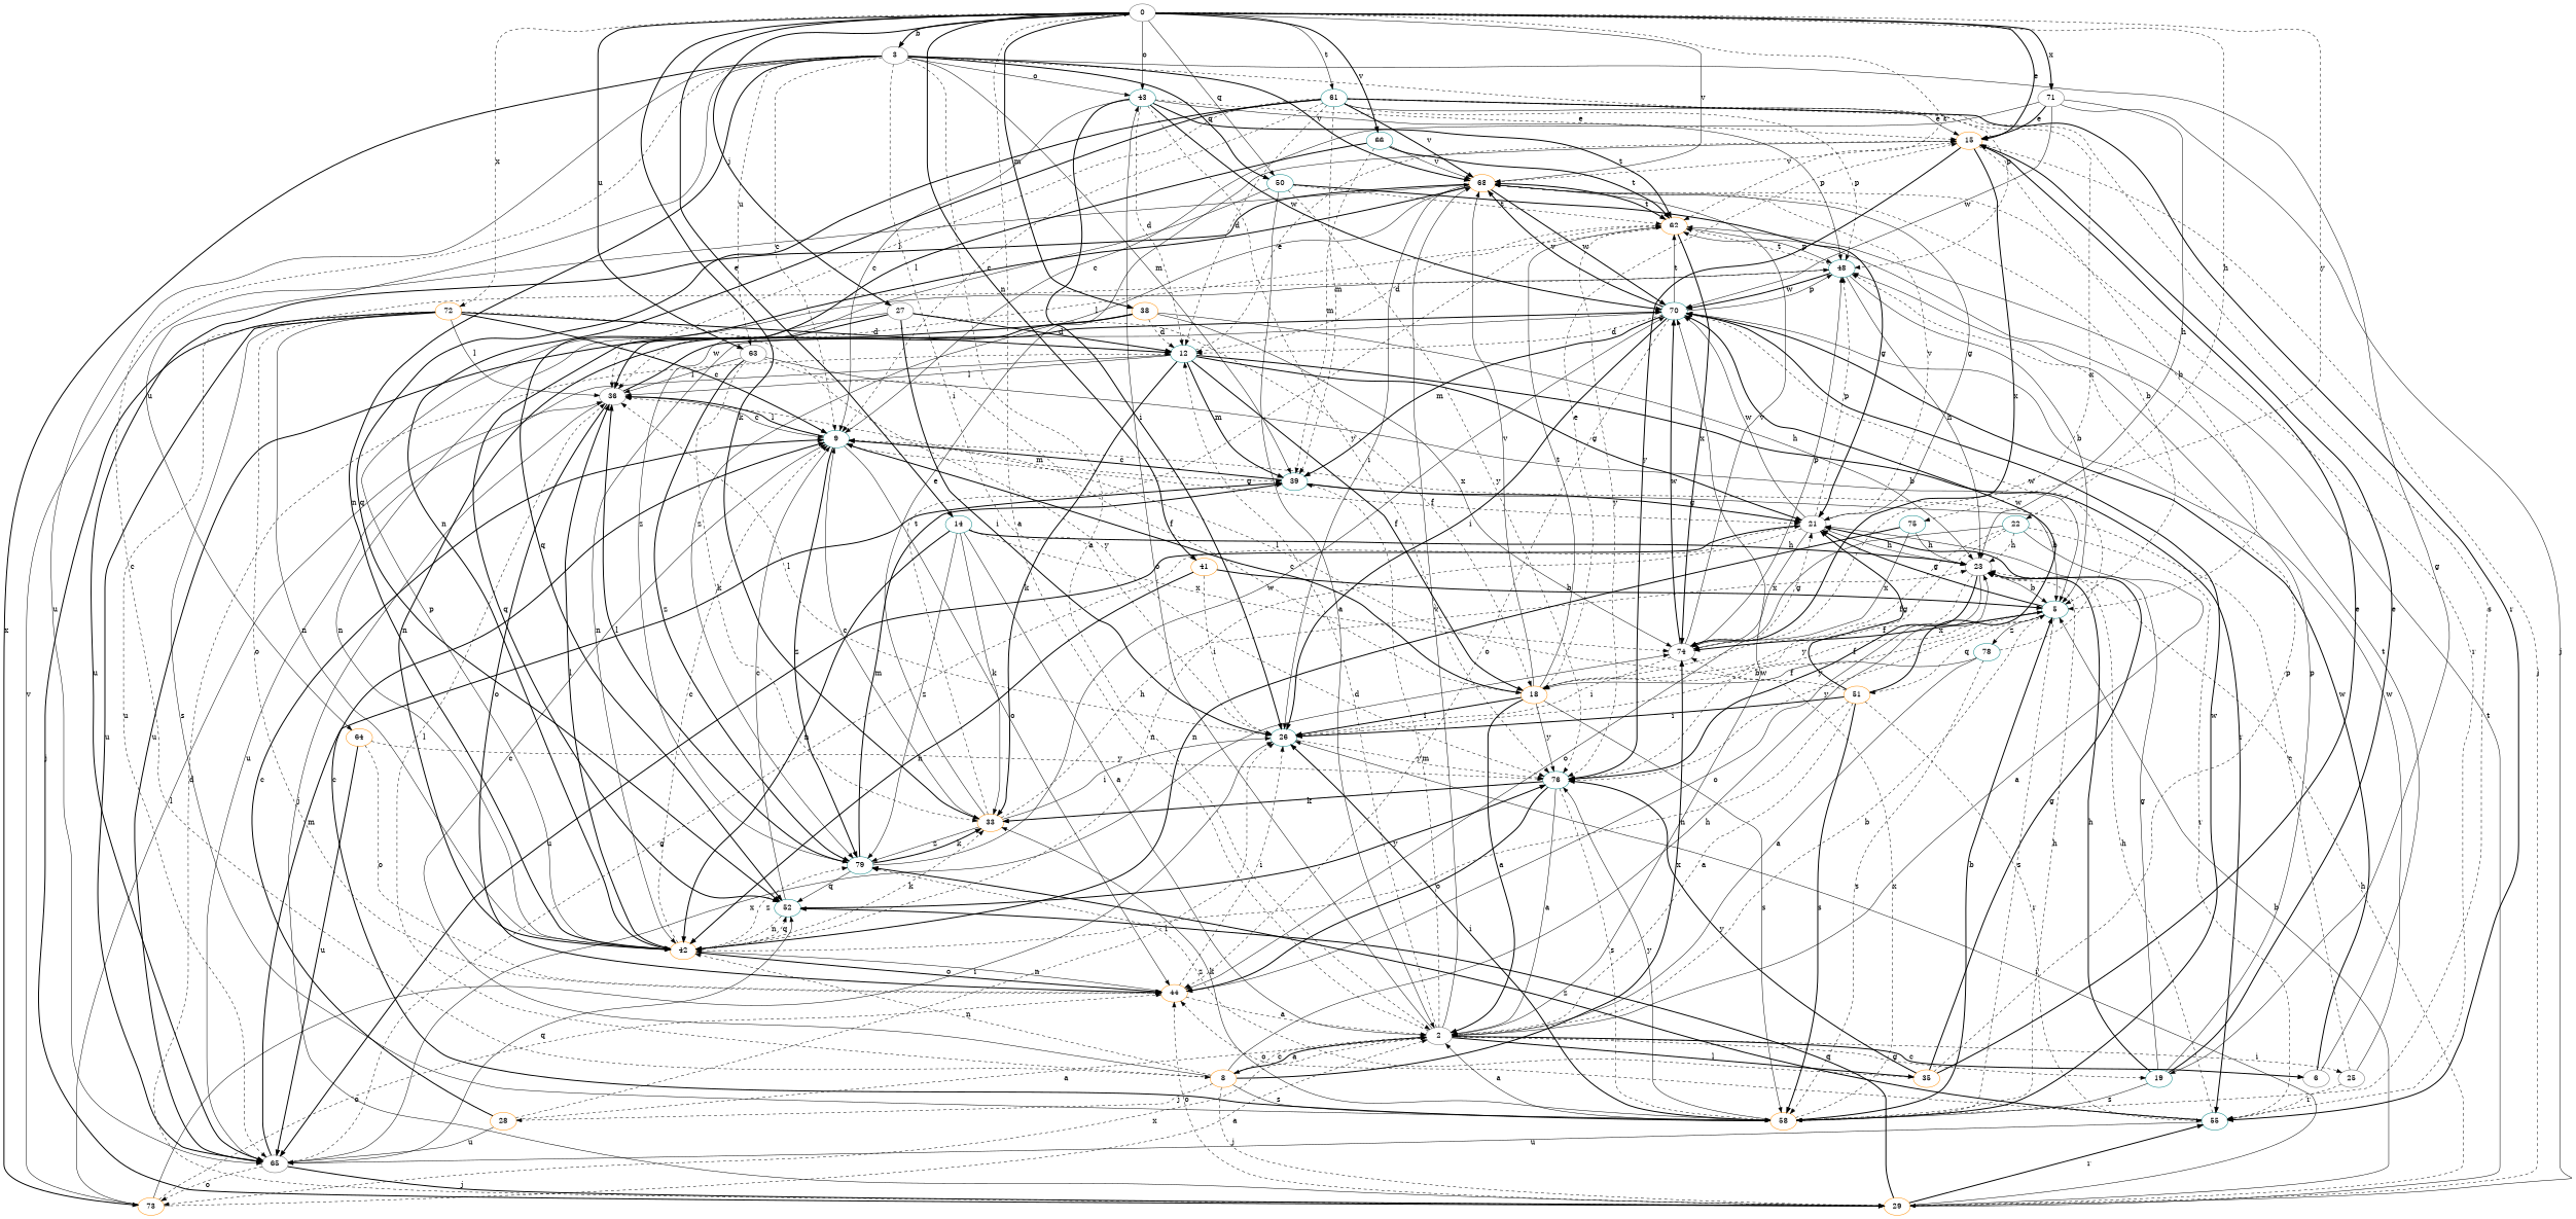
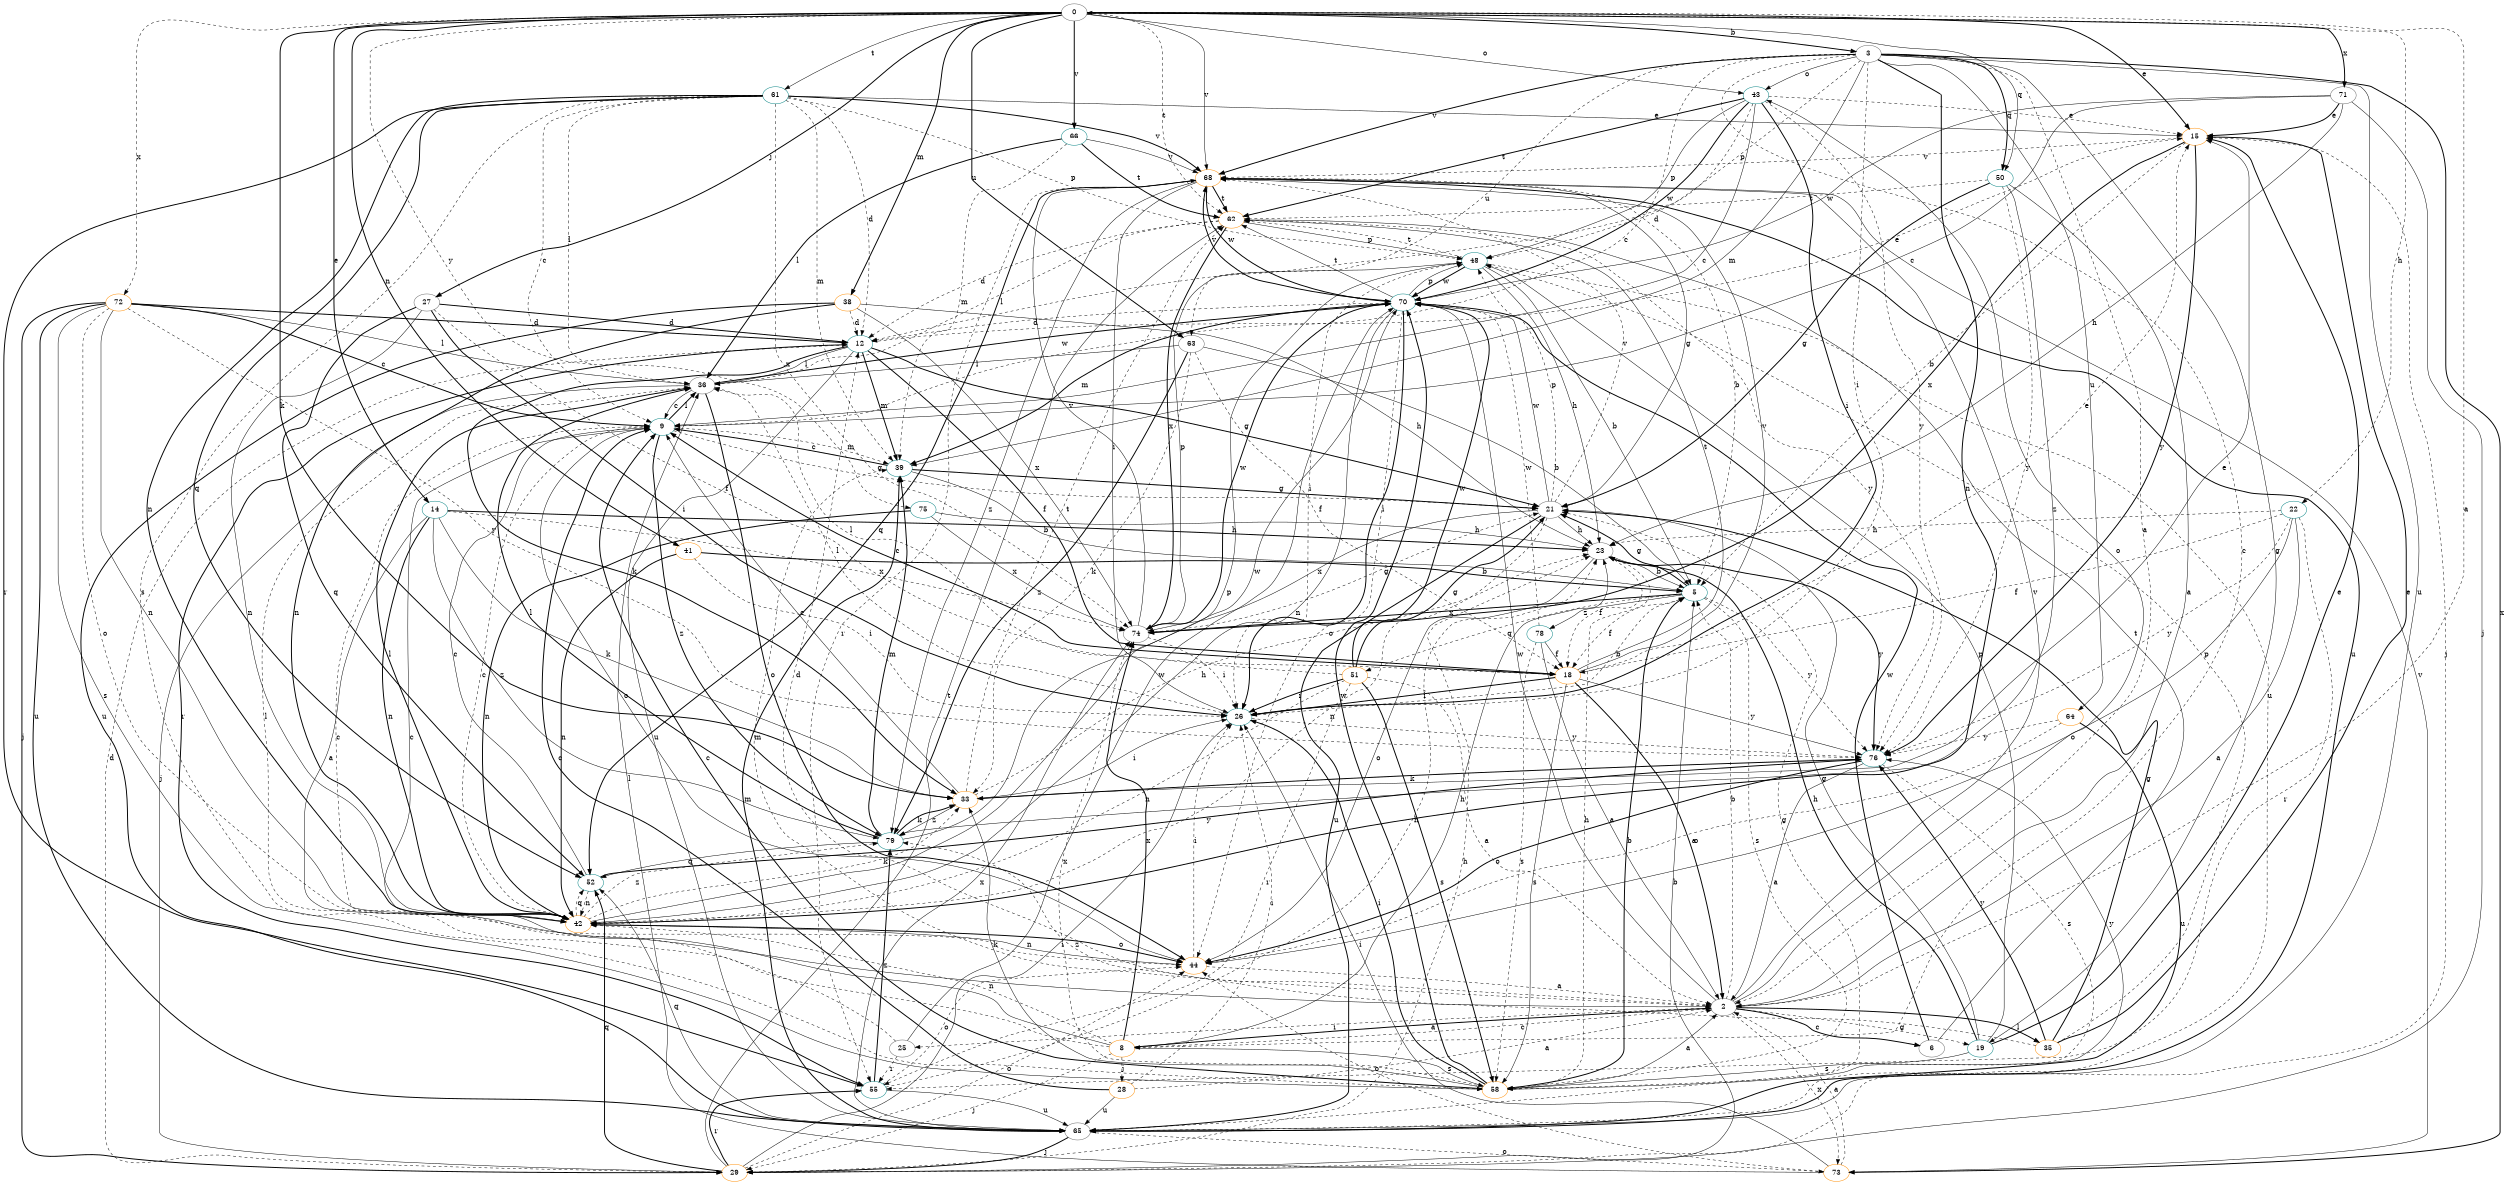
  strict digraph {
    node [color=teal]
    edge [style=dashed]
    0 [color=gray40]
    3 [color=gray40]
    14
    15 [color=darkorange]
    22
    27 [color=gray40]
    33 [color=darkorange]
    38 [color=darkorange]
    41 [color=darkorange]
    43
    50
    61
    62 [color=darkorange]
    63 [color=gray40]
    66
    68 [color=darkorange]
    71 [color=gray40]
    72 [color=darkorange]
    75
    2 [color=gray40]
    8 [color=darkorange]
    19
    39
    73 [color=darkorange]
    9
    26
    42 [color=darkorange]
    48
    64 [color=darkorange]
    65 [color=gray40]
    74 [color=gray40]
    23 [color=gray40]
    79
    5
    76
    29 [color=darkorange]
    18 [color=darkorange]
    44 [color=darkorange]
    55
    12
    52
    70
    21 [color=gray40]
    58 [color=darkorange]
    36 [color=gray40]
    6 [color=gray40]
    25 [color=gray40]
    35 [color=darkorange]
    51 [color=darkorange]
    78
    28 [color=darkorange]
    0 -> 3 [label=b style=bold]
    0 -> 14 [label=e style=bold]
    0 -> 15 [label=e style=bold]
    0 -> 22 [label=h]
    0 -> 27 [label=j style=bold]
    0 -> 33 [label=k style=bold]
    0 -> 38 [label=m style=bold]
    0 -> 41 [label=n style=bold]
    0 -> 43 [label=o style=solid]
    0 -> 50 [label=q style=solid]
    0 -> 61 [label=t style=solid]
    0 -> 62 [label=t]
    0 -> 63 [label=u style=bold]
    0 -> 66 [label=v style=bold]
    0 -> 68 [label=v style=solid]
    0 -> 71 [label=x style=bold]
    0 -> 72 [label=x]
    0 -> 75 [label=y]
    3 -> 43 [label=o style=solid]
    3 -> 50 [label=q style=bold]
    3 -> 63 [label=u]
    3 -> 68 [label=v style=bold]
    3 -> 2 [label=a]
    3 -> 8 [label=c]
    3 -> 19 [label=g style=solid]
    3 -> 39 [label=m style=solid]
    3 -> 73 [label=x style=bold]
    3 -> 9 [label=c]
    3 -> 26 [label=i]
    3 -> 42 [label=n style=bold]
    3 -> 48 [label=p]
    3 -> 64 [label=u style=solid]
    3 -> 65 [label=u style=solid]
    14 -> 33 [label=k style=solid]
    14 -> 2 [label=a style=solid]
    14 -> 42 [label=n style=bold]
    14 -> 74 [label=x]
    14 -> 23 [label=h style=bold]
    14 -> 79 [label=z style=solid]
    15 -> 68 [label=v]
    15 -> 74 [label=x style=bold]
    15 -> 5 [label=b]
    15 -> 76 [label=y style=bold]
    15 -> 29 [label=j]
    22 -> 2 [label=a style=solid]
    22 -> 23 [label=h]
    22 -> 76 [label=y]
    22 -> 18 [label=f]
    22 -> 44 [label=o style=solid]
    22 -> 55 [label=r]
    27 -> 26 [label=i style=bold]
    27 -> 42 [label=n style=solid]
    27 -> 18 [label=f]
    27 -> 12 [label=d style=bold]
    27 -> 52 [label=q style=bold]
    33 -> 15 [label=e style=solid]
    33 -> 62 [label=t]
    33 -> 9 [label=c style=solid]
    33 -> 26 [label=i style=solid]
    33 -> 23 [label=h]
    33 -> 79 [label=z style=solid]
    38 -> 42 [label=n style=bold]
    38 -> 65 [label=u style=bold]
    38 -> 74 [label=x style=solid]
    38 -> 23 [label=h style=solid]
    38 -> 12 [label=d]
    41 -> 26 [label=i]
    41 -> 42 [label=n style=bold]
    41 -> 5 [label=b style=bold]
    43 -> 15 [label=e]
    43 -> 62 [label=t style=bold]
    43 -> 9 [label=c style=solid]
    43 -> 26 [label=i style=bold]
    43 -> 48 [label=p style=solid]
    43 -> 76 [label=y]
    43 -> 12 [label=d]
    43 -> 70 [label=w style=bold]
    50 -> 62 [label=t]
    50 -> 2 [label=a style=solid]
    50 -> 79 [label=z style=solid]
    50 -> 76 [label=y]
    50 -> 21 [label=g style=bold]
    61 -> 15 [label=e style=solid]
    61 -> 68 [label=v style=bold]
    61 -> 39 [label=m]
    61 -> 9 [label=c]
    61 -> 42 [label=n style=bold]
    61 -> 48 [label=p]
    61 -> 74 [label=x]
    61 -> 55 [label=r style=bold]
    61 -> 12 [label=d]
    61 -> 52 [label=q style=bold]
    61 -> 58 [label=s]
    61 -> 36 [label=l]
    62 -> 48 [label=p style=solid]
    62 -> 74 [label=x style=bold]
    62 -> 76 [label=y]
    62 -> 12 [label=d]
    62 -> 36 [label=l]
    63 -> 33 [label=k]
    63 -> 79 [label=z style=bold]
    63 -> 5 [label=b style=solid]
    63 -> 18 [label=f]
    63 -> 36 [label=l style=solid]
    66 -> 62 [label=t style=bold]
    66 -> 68 [label=v style=solid]
    66 -> 39 [label=m]
    66 -> 36 [label=l style=bold]
    68 -> 62 [label=t style=bold]
    68 -> 26 [label=i style=solid]
    68 -> 65 [label=u style=bold]
    68 -> 79 [label=z style=solid]
    68 -> 5 [label=b]
    68 -> 55 [label=r]
    68 -> 52 [label=q style=bold]
    68 -> 70 [label=w style=bold]
    68 -> 21 [label=g style=solid]
    71 -> 15 [label=e style=bold]
    71 -> 9 [label=c style=solid]
    71 -> 23 [label=h style=solid]
    71 -> 29 [label=j style=solid]
    71 -> 70 [label=w style=solid]
    72 -> 9 [label=c style=bold]
    72 -> 42 [label=n style=solid]
    72 -> 65 [label=u style=bold]
    72 -> 76 [label=y]
    72 -> 29 [label=j style=bold]
    72 -> 44 [label=o]
    72 -> 12 [label=d style=bold]
    72 -> 58 [label=s style=solid]
    72 -> 36 [label=l style=solid]
    75 -> 42 [label=n style=bold]
    75 -> 74 [label=x style=solid]
    75 -> 23 [label=h style=solid]
    2 -> 0 [label=a]
    2 -> 43 [label=o style=solid]
    2 -> 68 [label=v style=solid]
    2 -> 8 [label=c]
    2 -> 19 [label=g]
    2 -> 39 [label=m]
    2 -> 73 [label=x]
    2 -> 5 [label=b]
    2 -> 12 [label=d]
    2 -> 70 [label=w style=solid]
    2 -> 6 [label=c style=bold]
    2 -> 25 [label=i]
    2 -> 35 [label=l style=bold]
    8 -> 2 [label=a style=bold]
    8 -> 9 [label=c style=solid]
    8 -> 42 [label=n]
    8 -> 74 [label=x style=bold]
    8 -> 23 [label=h style=solid]
    8 -> 29 [label=j]
    8 -> 58 [label=s style=solid]
    8 -> 36 [label=l]
    8 -> 28 [label=j]
    19 -> 15 [label=e style=bold]
    19 -> 48 [label=p style=solid]
    19 -> 23 [label=h style=bold]
    19 -> 21 [label=g style=solid]
    19 -> 58 [label=s style=solid]
    39 -> 9 [label=c style=bold]
    39 -> 5 [label=b style=solid]
    39 -> 21 [label=g style=bold]
    73 -> 68 [label=v style=solid]
    73 -> 2 [label=a]
    73 -> 26 [label=i style=solid]
    73 -> 44 [label=o]
    73 -> 36 [label=l style=solid]
    9 -> 39 [label=m]
    9 -> 79 [label=z style=bold]
    9 -> 44 [label=o style=solid]
    9 -> 21 [label=g]
    9 -> 36 [label=l style=bold]
    26 -> 5 [label=b]
    26 -> 76 [label=y]
    26 -> 36 [label=l]
    42 -> 33 [label=k]
    42 -> 9 [label=c]
    42 -> 48 [label=p style=solid]
    42 -> 79 [label=z]
    42 -> 44 [label=o style=bold]
    42 -> 52 [label=q]
    42 -> 36 [label=l style=bold]
    48 -> 62 [label=t]
+   48 -> 26 [label=i]
    48 -> 65 [label=u]
    48 -> 23 [label=h style=solid]
    48 -> 5 [label=b style=solid]
    48 -> 70 [label=w style=bold]
    64 -> 65 [label=u style=bold]
    64 -> 76 [label=y]
    64 -> 44 [label=o]
    65 -> 39 [label=m style=bold]
    65 -> 73 [label=o]
    65 -> 74 [label=x style=solid]
    65 -> 29 [label=j style=bold]
    65 -> 52 [label=q style=solid]
    65 -> 21 [label=g]
    74 -> 68 [label=v style=solid]
    74 -> 26 [label=i]
    74 -> 48 [label=p style=solid]
    74 -> 70 [label=w style=bold]
    74 -> 21 [label=g]
    23 -> 5 [label=b style=solid]
    23 -> 76 [label=y style=bold]
    23 -> 18 [label=f]
    23 -> 44 [label=o style=solid]
    79 -> 33 [label=k style=bold]
    79 -> 39 [label=m style=bold]
    79 -> 52 [label=q style=solid]
    79 -> 70 [label=w style=solid]
    79 -> 36 [label=l style=bold]
    5 -> 74 [label=x style=bold]
    5 -> 76 [label=y]
    5 -> 18 [label=f]
    5 -> 21 [label=g style=bold]
    5 -> 58 [label=s]
    5 -> 51 [label=q]
    5 -> 78 [label=z style=solid]
    76 -> 33 [label=k style=bold]
    76 -> 2 [label=a style=solid]
    76 -> 44 [label=o style=bold]
    76 -> 58 [label=s]
    29 -> 62 [label=t style=solid]
    29 -> 26 [label=i style=solid]
    29 -> 23 [label=h]
    29 -> 5 [label=b style=solid]
    29 -> 44 [label=o]
    29 -> 55 [label=r style=bold]
    29 -> 12 [label=d]
    29 -> 52 [label=q style=bold]
    18 -> 15 [label=e]
    18 -> 62 [label=t style=solid]
    18 -> 68 [label=v style=solid]
    18 -> 2 [label=a style=bold]
    18 -> 9 [label=c style=bold]
    18 -> 26 [label=i style=bold]
    18 -> 76 [label=y style=solid]
    18 -> 58 [label=s style=solid]
    44 -> 2 [label=a]
    44 -> 26 [label=i]
    44 -> 42 [label=n style=solid]
    55 -> 65 [label=u style=solid]
    55 -> 23 [label=h]
    55 -> 79 [label=z style=bold]
    55 -> 44 [label=o]
    12 -> 15 [label=e]
    12 -> 33 [label=k style=bold]
    12 -> 39 [label=m style=bold]
    12 -> 65 [label=u style=solid]
    12 -> 18 [label=f style=bold]
    12 -> 55 [label=r style=bold]
    12 -> 21 [label=g style=bold]
    12 -> 36 [label=l style=solid]
    52 -> 9 [label=c style=solid]
    52 -> 42 [label=n]
    52 -> 76 [label=y style=bold]
    70 -> 62 [label=t style=solid]
    70 -> 68 [label=v style=bold]
    70 -> 39 [label=m style=bold]
    70 -> 26 [label=i style=bold]
    70 -> 42 [label=n style=solid]
    70 -> 48 [label=p style=solid]
    70 -> 44 [label=o]
    70 -> 12 [label=d]
    21 -> 68 [label=v]
    21 -> 42 [label=n]
    21 -> 48 [label=p]
    21 -> 65 [label=u style=bold]
    21 -> 74 [label=x style=solid]
    21 -> 23 [label=h style=solid]
    21 -> 70 [label=w style=solid]
    58 -> 33 [label=k style=solid]
    58 -> 2 [label=a style=solid]
    58 -> 9 [label=c style=bold]
    58 -> 26 [label=i style=bold]
    58 -> 74 [label=x]
    58 -> 23 [label=h]
    58 -> 5 [label=b style=bold]
    58 -> 76 [label=y style=solid]
    58 -> 70 [label=w style=bold]
    36 -> 9 [label=c style=solid]
    36 -> 29 [label=j style=solid]
    36 -> 44 [label=o style=bold]
    36 -> 70 [label=w style=bold]
    6 -> 62 [label=t style=solid]
    6 -> 70 [label=w style=bold]
    25 -> 9 [label=c]
    25 -> 55 [label=r]
    25 -> 70 [label=w style=solid]
    35 -> 15 [label=e style=bold]
    35 -> 48 [label=p]
    35 -> 79 [label=z]
    35 -> 76 [label=y style=bold]
    35 -> 21 [label=g style=bold]
    51 -> 2 [label=a]
    51 -> 26 [label=i style=bold]
    51 -> 42 [label=n]
    51 -> 55 [label=r]
    51 -> 70 [label=w style=bold]
    51 -> 21 [label=g style=bold]
    51 -> 58 [label=s style=bold]
    51 -> 36 [label=l]
    78 -> 2 [label=a style=solid]
    78 -> 18 [label=f style=solid]
    78 -> 70 [label=w]
    78 -> 58 [label=s]
    28 -> 2 [label=a]
    28 -> 9 [label=c style=bold]
    28 -> 26 [label=i]
    28 -> 65 [label=u style=solid]
  }
